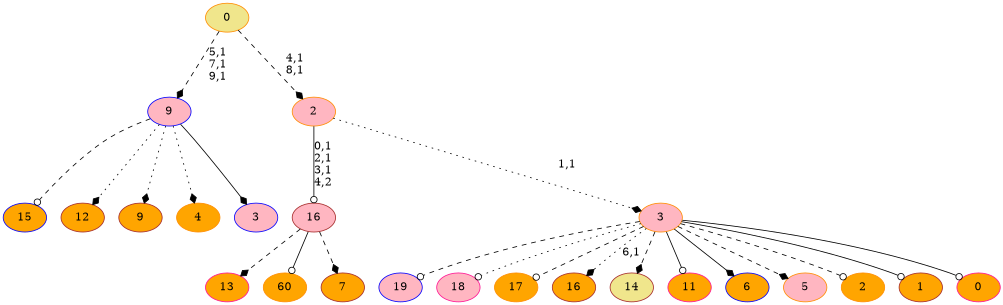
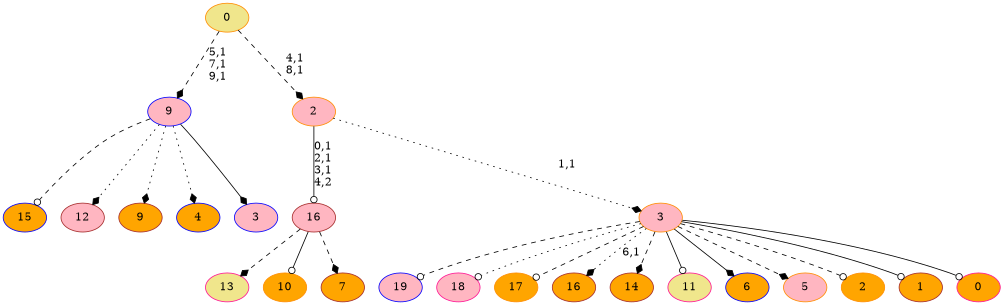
  digraph {
    node [color=darkorange fillcolor=orange style=filled]
    edge [arrowhead=diamond style=dashed]
    n1 [color=blue fillcolor=lightpink label=19]
    n2 [color=deeppink fillcolor=lightpink label=18]
    n3 [label=17]
    n4 [color=brown label=16]
    n5 [color=blue label=15]
-   n6 [color=brown fillcolor=khaki label=14]
-   n7 [color=deeppink label=13]
-   n8 [color=brown label=12]
-   n9 [color=deeppink label=11]
-   n10 [label=60]
+   n6 [color=brown label=14]
+   n7 [color=deeppink fillcolor=khaki label=13]
+   n8 [color=brown fillcolor=lightpink label=12]
+   n9 [color=deeppink fillcolor=khaki label=11]
+   n10 [label=10]
    n11 [color=brown label=9]
    n12 [color=brown label=7]
    16 [color=brown fillcolor=lightpink]
    n14 [color=blue label=6]
    n15 [fillcolor=lightpink label=5]
-   n16 [label=4]
+   n16 [color=blue label=4]
    n17 [color=blue fillcolor=lightpink label=3]
    9 [color=blue fillcolor=lightpink]
    n19 [label=2]
    n20 [color=brown label=1]
    n21 [color=deeppink label=0]
    3 [fillcolor=lightpink]
    2 [fillcolor=lightpink]
    0 [fillcolor=khaki]
    16 -> n7
    16 -> n10 [arrowhead=odot style=solid]
    16 -> n12
    9 -> n5 [arrowhead=odot]
    9 -> n8 [style=dotted]
    9 -> n11 [style=dotted]
    9 -> n16 [style=dotted]
    9 -> n17 [style=solid]
    3 -> n1 [arrowhead=odot]
    3 -> n2 [arrowhead=odot style=dotted]
    3 -> n3 [arrowhead=odot]
    3 -> n4 [label="6,1" style=dotted]
    3 -> n6
    3 -> n9 [arrowhead=odot style=solid]
    3 -> n14 [style=solid]
    3 -> n15
    3 -> n19 [arrowhead=odot]
    3 -> n20 [arrowhead=odot style=solid]
    3 -> n21 [arrowhead=odot style=solid]
    2 -> 16 [arrowhead=odot label="0,1\n2,1\n3,1\n4,2" style=solid]
    2 -> 3 [label="1,1" style=dotted]
    0 -> 9 [label="5,1\n7,1\n9,1"]
    0 -> 2 [label="4,1\n8,1"]
  }
